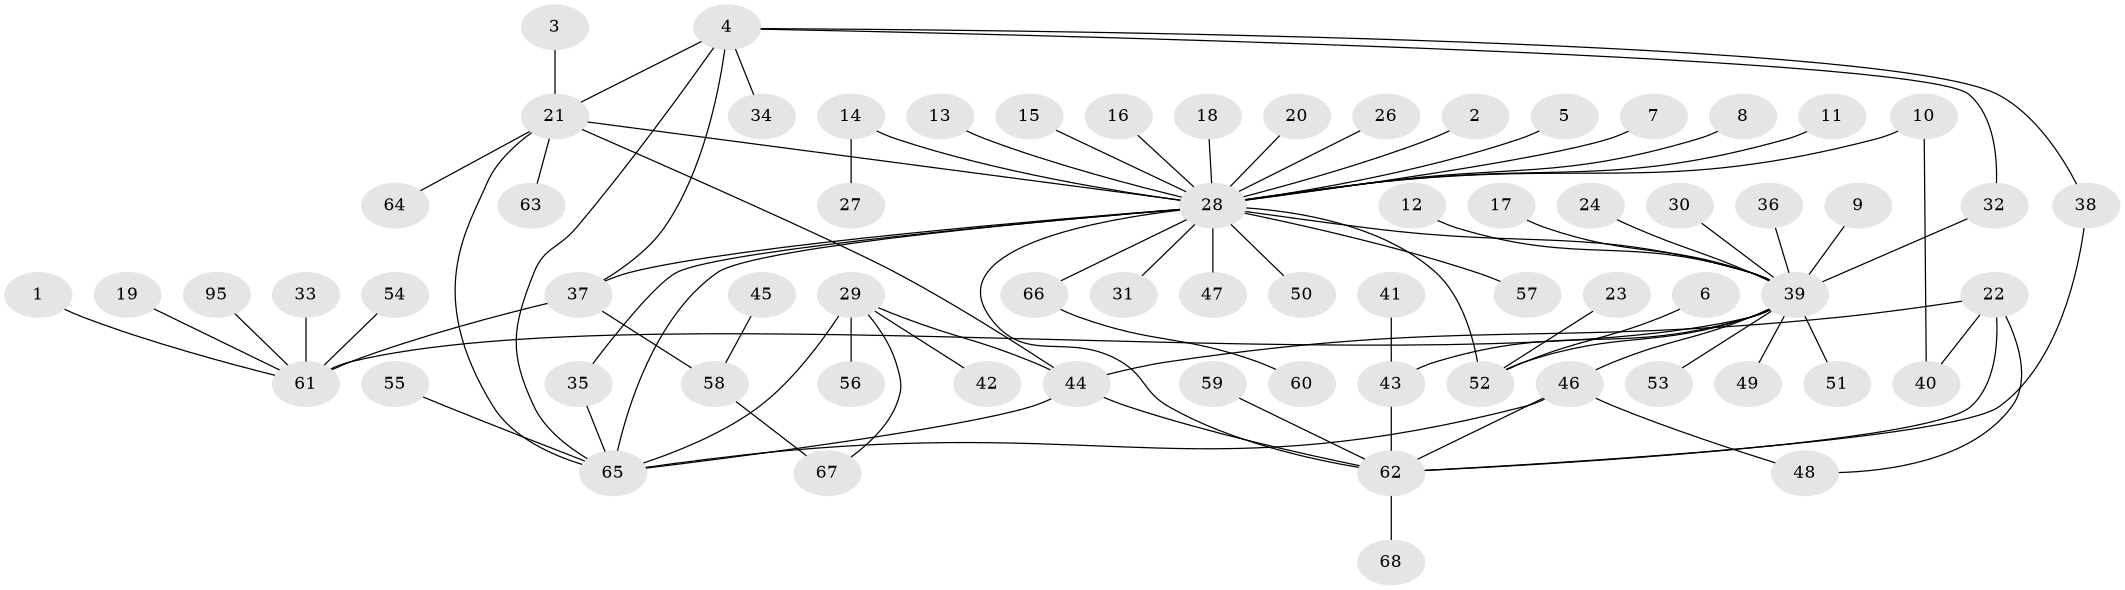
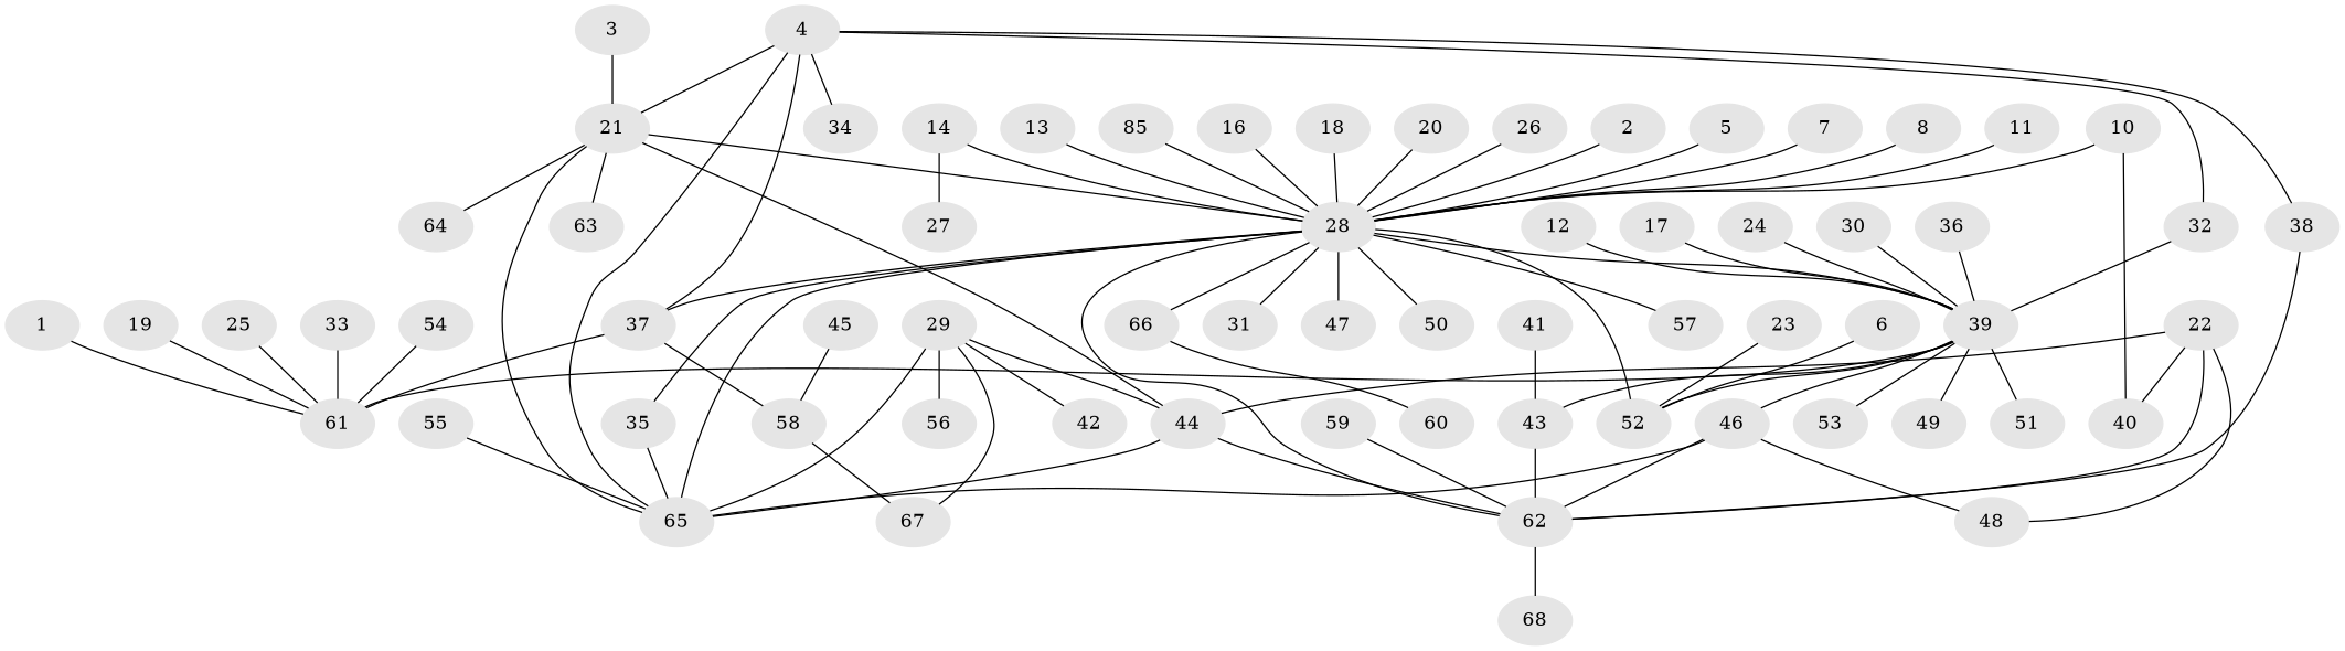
  graph {
    node [color=gray90 style=filled]
    edge [weight=1.0]
    1
    61
    2
    28
    37
    65
    52
    39
    62
    31
    35
    47
    50
    57
    66
    3
    21
    44
    63
    64
    4
    32
    34
    38
    58
    5
    6
    7
    8
-   9
    43
    46
    49
    51
    53
    10
    40
    11
    12
    13
    14
    27
-   15
+   15 [label=85]
    16
    17
    18
    19
    20
    22
    48
    68
    23
    24
-   25 [label=95]
+   25
    26
    60
    29
    42
    56
    67
    30
    33
    36
    41
    45
    54
    55
    59
    1 -- 61
    2 -- 28
    28 -- 37
    28 -- 65
    28 -- 52
    28 -- 39
    28 -- 62
    28 -- 31
    28 -- 35
    28 -- 47
    28 -- 50
    28 -- 57
    28 -- 66
    37 -- 61
    37 -- 58
    39 -- 61
    39 -- 52
    39 -- 43
    39 -- 46
    39 -- 49
    39 -- 51
    39 -- 53
    62 -- 68
    35 -- 65
    66 -- 60 [weight=2.0]
    3 -- 21
    21 -- 28
    21 -- 65
    21 -- 44
    21 -- 63
    21 -- 64
    44 -- 65
    44 -- 62
    4 -- 37
    4 -- 65
    4 -- 21
    4 -- 32
    4 -- 34
    4 -- 38
    32 -- 39
    38 -- 62
    58 -- 67
    5 -- 28
    6 -- 52
    7 -- 28
    8 -- 28
-   9 -- 39
    43 -- 62
    46 -- 65
    46 -- 62
    46 -- 48
    10 -- 28
    10 -- 40
    11 -- 28
    12 -- 39
    13 -- 28
    14 -- 28
    14 -- 27
    15 -- 28
    16 -- 28
    17 -- 39
    18 -- 28
    19 -- 61
    20 -- 28
    22 -- 62
    22 -- 44
    22 -- 40
    22 -- 48
    23 -- 52
    24 -- 39
    25 -- 61
    26 -- 28
    29 -- 65
    29 -- 44
    29 -- 42
    29 -- 56
    29 -- 67
    30 -- 39
    33 -- 61
    36 -- 39
    41 -- 43
    45 -- 58
    54 -- 61
    55 -- 65
    59 -- 62
  }
